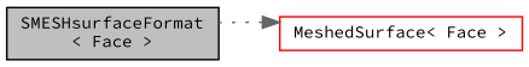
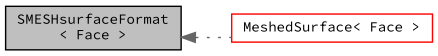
  digraph {
    rankdir=LR
    fontname="Source Code Pro"
    node [fontname="Source Code Pro" fontsize=10 shape=record]
    n1 [color=black fillcolor=grey75 fontcolor=black height=0.2 label="SMESHsurfaceFormat\l\< Face \>" style=filled width=0.4]
    n2 [color=red height=0.2 label="MeshedSurface\< Face \>" width=0.4]
-   n2 -> n1 [color=gray40 dir=back fontname="Source Code Pro" fontsize=10 labelfontname=Helvetica labelfontsize=10 style=dotted]
+   n1 -> n2 [color=gray40 dir=back fontname="Source Code Pro" fontsize=10 labelfontname=Helvetica labelfontsize=10 style=dotted]
  }
